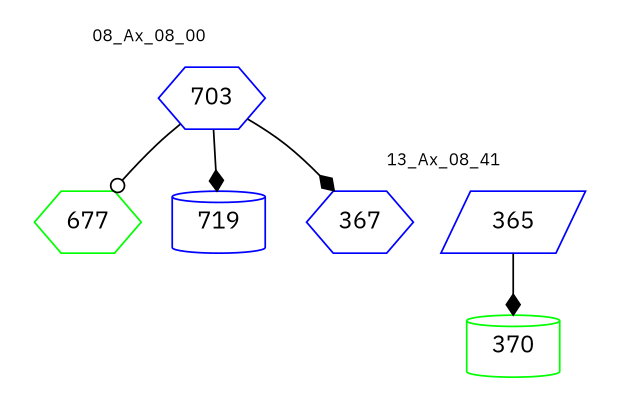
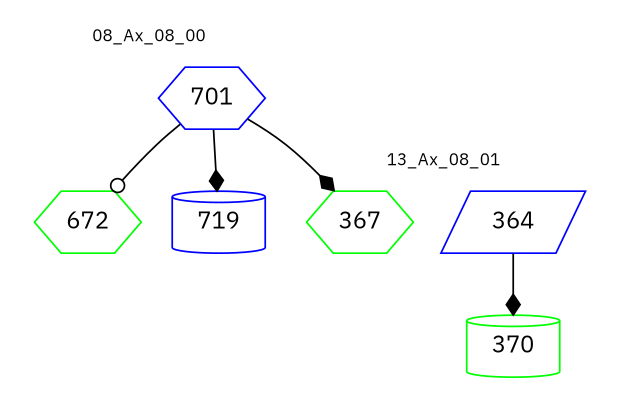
  digraph {
    fontname="IBM Plex Sans"
    node [color=blue fontname="IBM Plex Sans" shape=hexagon]
    edge [arrowhead=diamond color=black fontname="IBM Plex Sans"]
-   n1 [label=703]
-   n2 [color=green label=677]
+   n1 [label=701]
+   n2 [color=green label=672]
    n3 [label=719 shape=cylinder]
-   n4 [label=365 shape=parallelogram]
+   n4 [label=364 shape=parallelogram]
    n5 [color=green label=370 shape=cylinder]
-   n6 [label=367]
+   n6 [color=green label=367]
    subgraph cluster_1 {
      color=white
      fontsize=10
      label="08_Ax_08_00"
      n1
      n2
      n3
    }
    subgraph cluster_2 {
      color=white
      fontsize=10
-     label="13_Ax_08_41"
+     label="13_Ax_08_01"
      n4
      n5
      n6
    }
    n1 -> n2 [arrowhead=odot]
    n1 -> n3
    n1 -> n6
    n4 -> n5
  }
